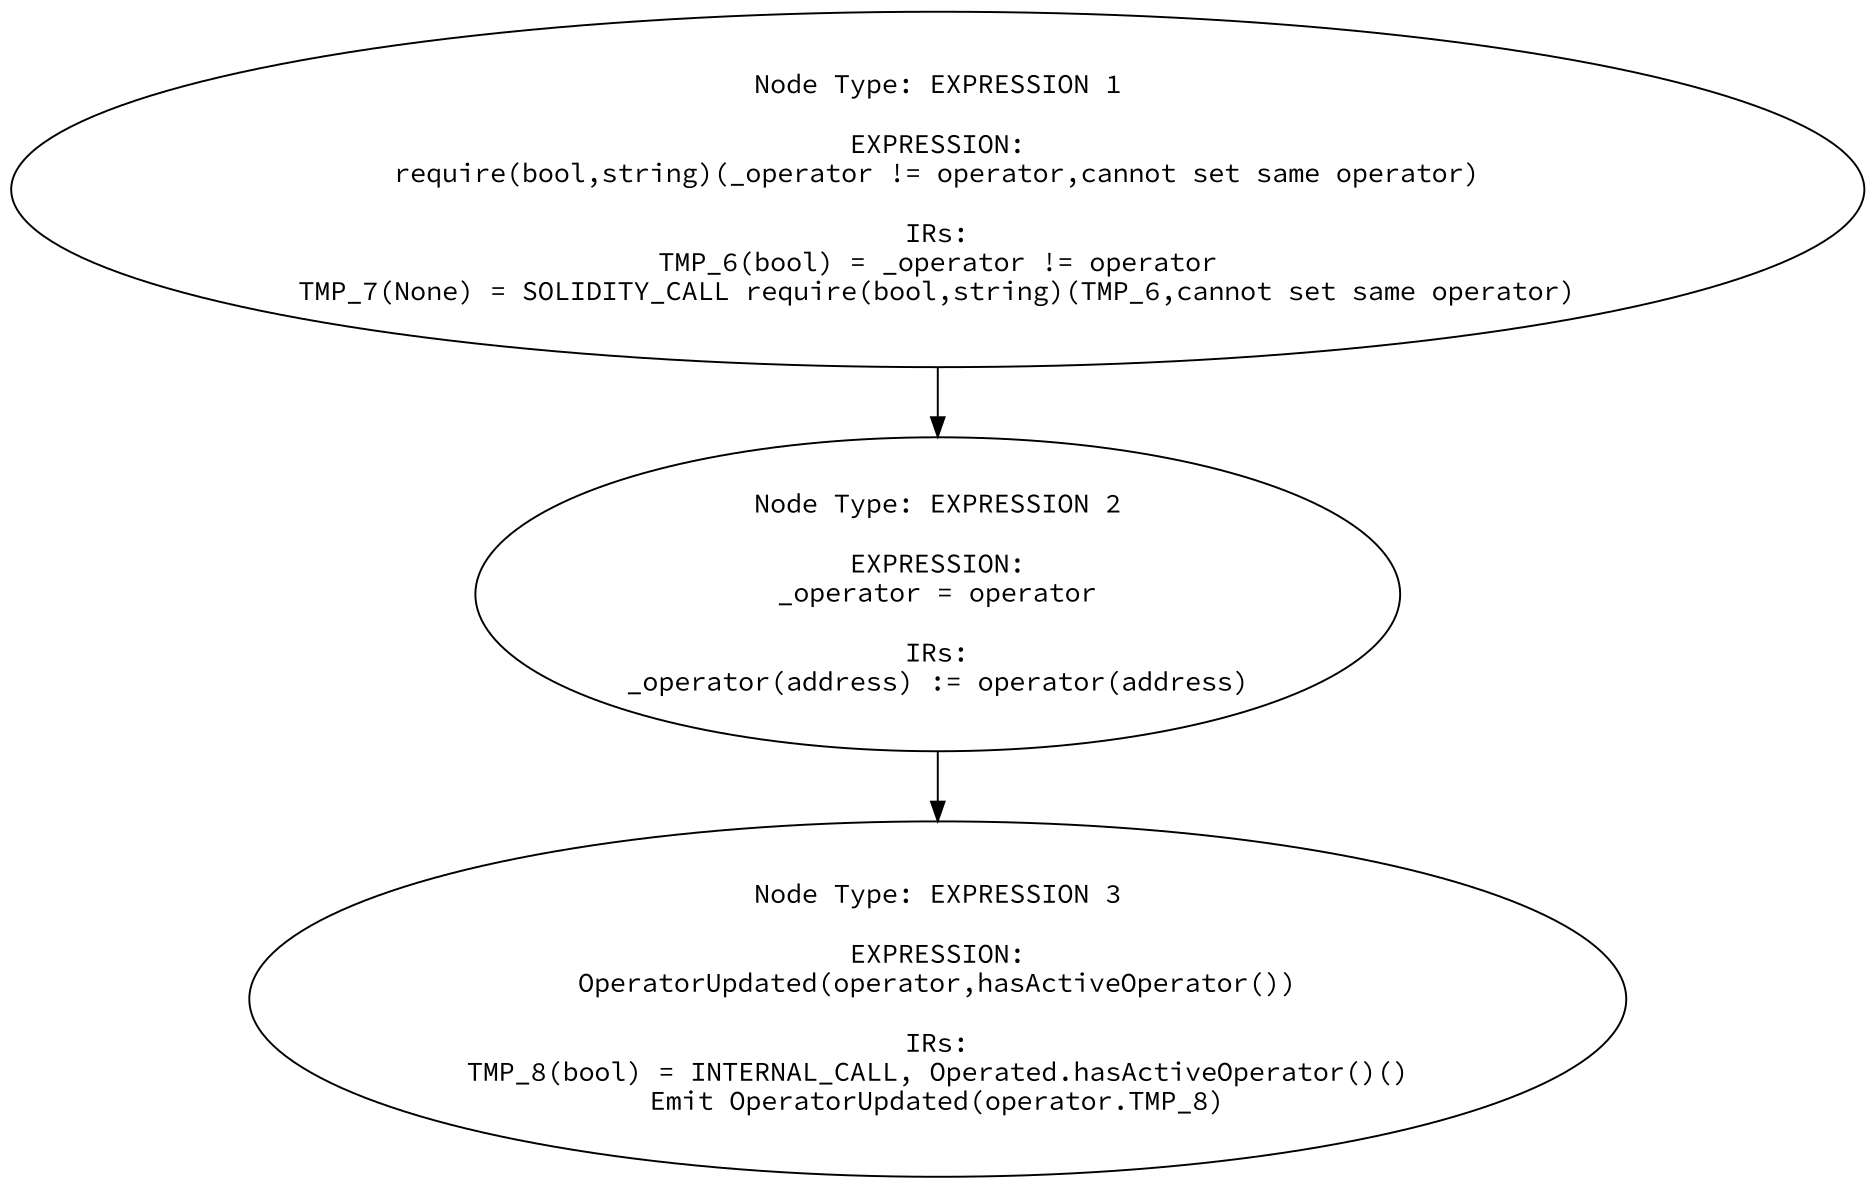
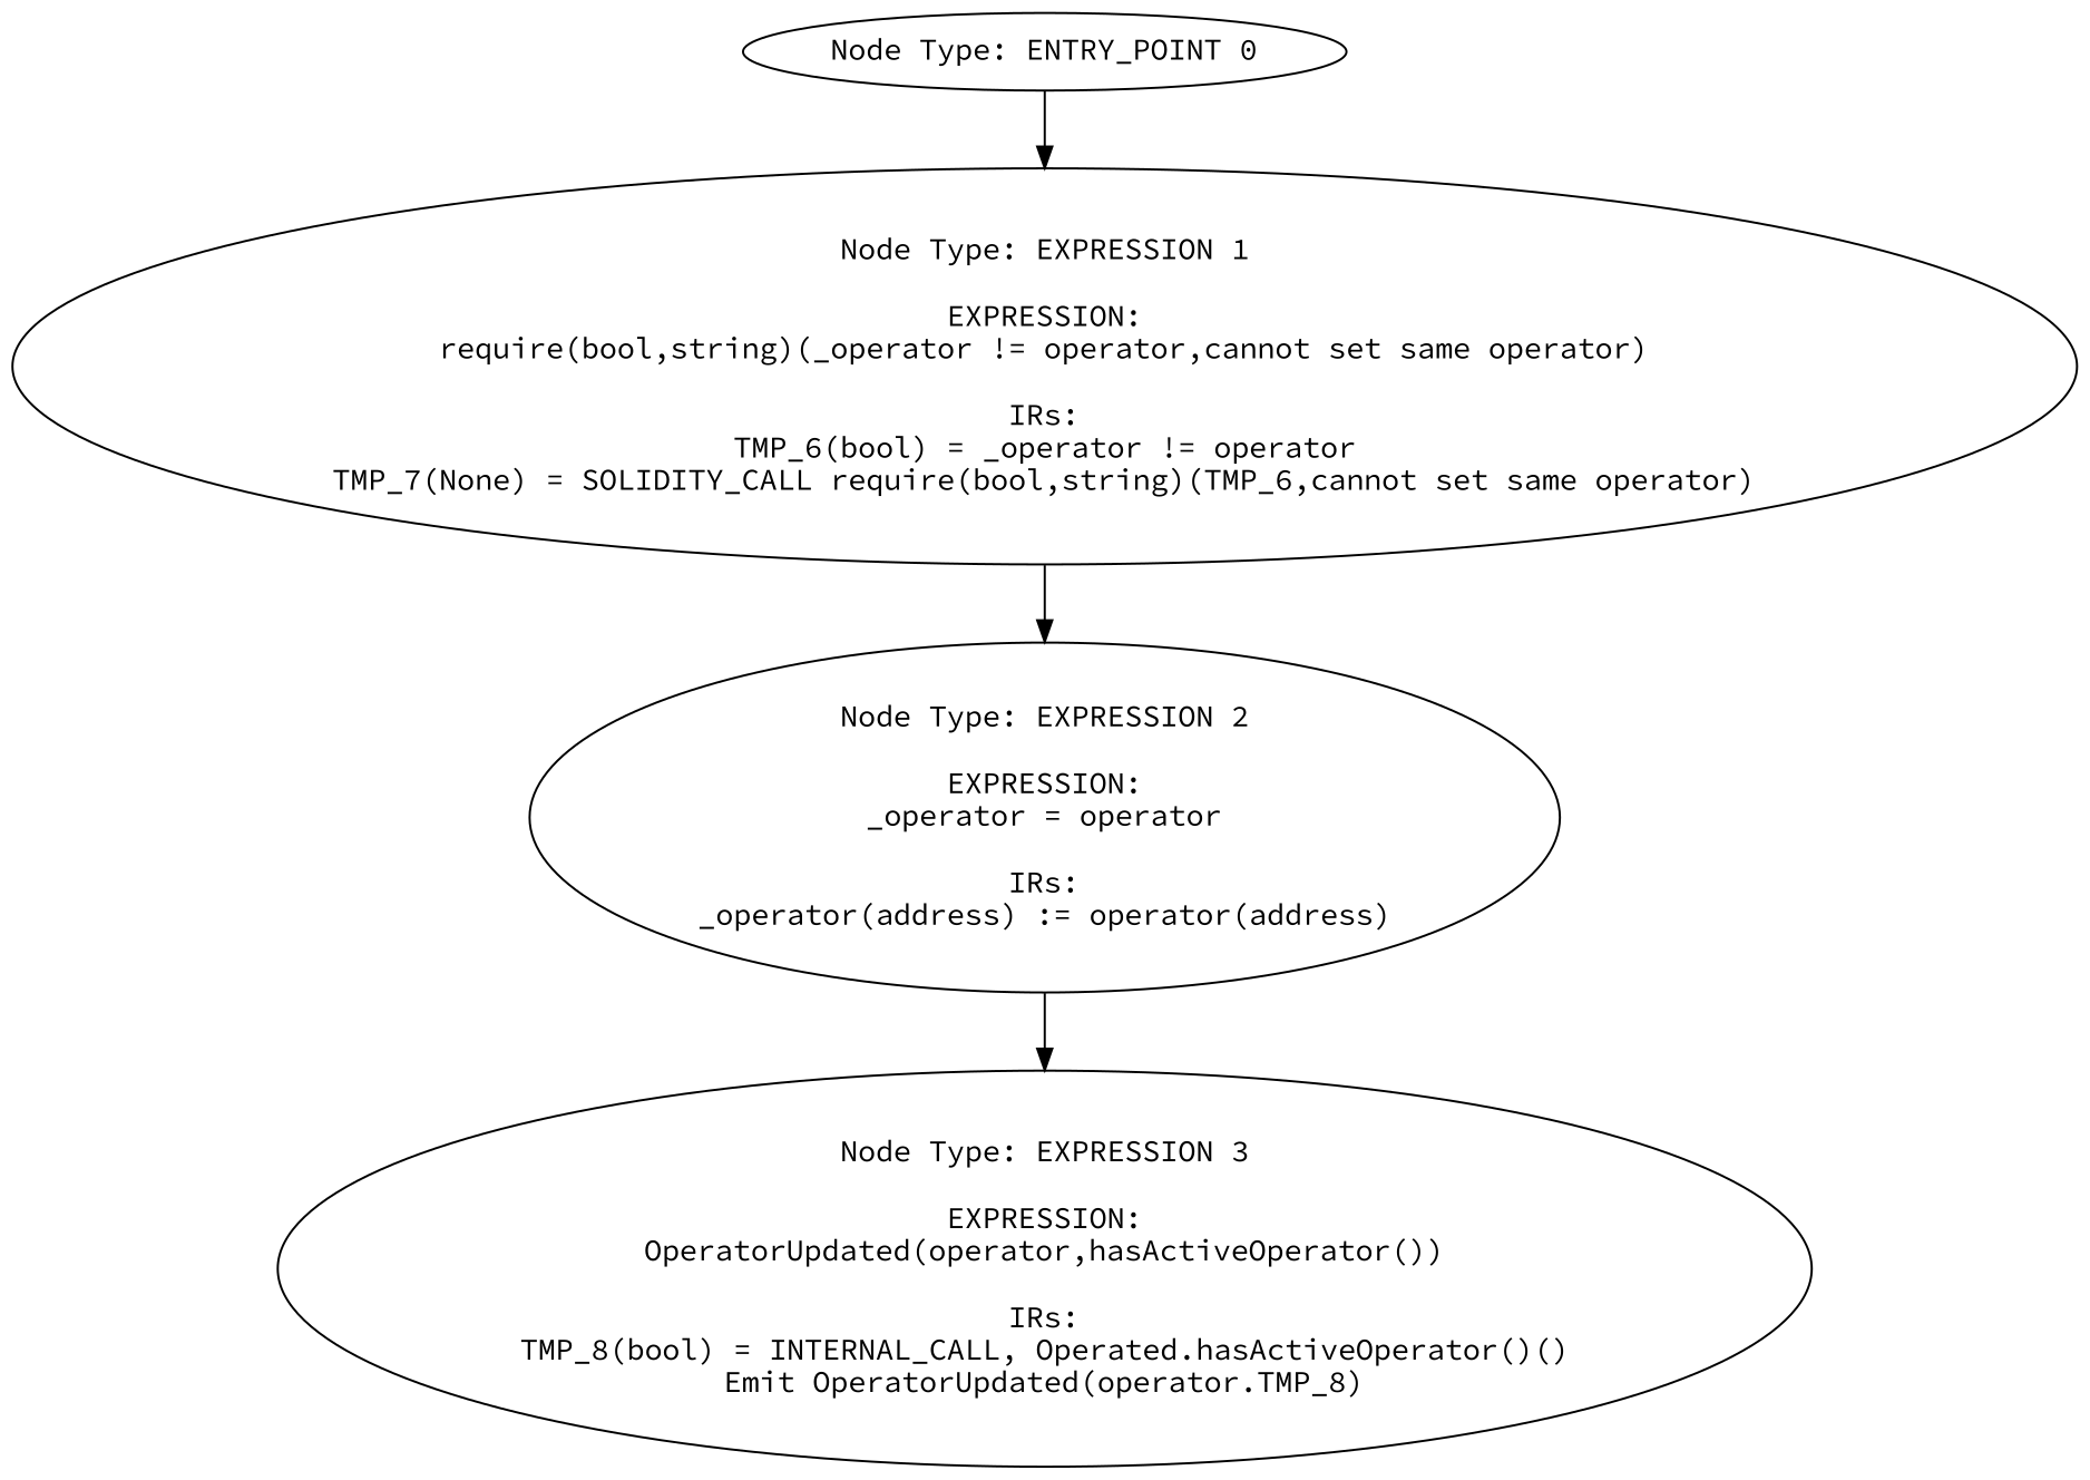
  digraph {
    fontname="Source Code Pro"
    node [fontname="Source Code Pro"]
    edge [fontname="Source Code Pro"]
+   n1 [label="Node Type: ENTRY_POINT 0\n"]
    n2 [label="Node Type: EXPRESSION 1\n\nEXPRESSION:\nrequire(bool,string)(_operator != operator,cannot set same operator)\n\nIRs:\nTMP_6(bool) = _operator != operator\nTMP_7(None) = SOLIDITY_CALL require(bool,string)(TMP_6,cannot set same operator)"]
    n3 [label="Node Type: EXPRESSION 2\n\nEXPRESSION:\n_operator = operator\n\nIRs:\n_operator(address) := operator(address)"]
    n4 [label="Node Type: EXPRESSION 3\n\nEXPRESSION:\nOperatorUpdated(operator,hasActiveOperator())\n\nIRs:\nTMP_8(bool) = INTERNAL_CALL, Operated.hasActiveOperator()()\nEmit OperatorUpdated(operator.TMP_8)"]
+   n1 -> n2
    n2 -> n3
    n3 -> n4
  }
